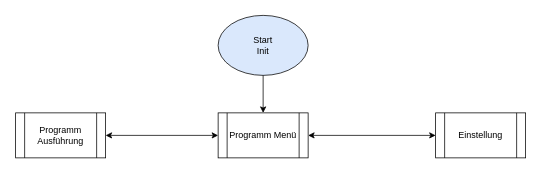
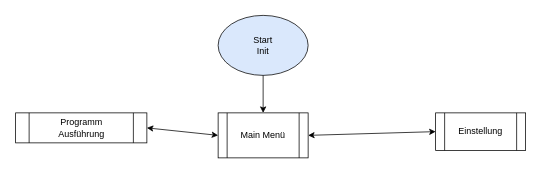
  <mxCell id="0" />
  <mxCell id="1" parent="0" />
  <mxCell id="2" value="&lt;div&gt;Start &lt;br&gt;&lt;/div&gt;&lt;div&gt;Init&lt;br&gt;&lt;/div&gt;" style="ellipse;whiteSpace=wrap;html=1;fillColor=#dae8fc;" vertex="1" parent="1"><mxGeometry x="290" y="20" width="120" height="80" as="geometry" /></mxCell>
- <mxCell id="3" value="Einstellung" style="shape=process;whiteSpace=wrap;html=1;backgroundOutline=1;" vertex="1" parent="1"><mxGeometry x="580" y="150" width="120" height="60" as="geometry" /></mxCell>
- <mxCell id="4" value="&lt;div&gt;Programm&lt;/div&gt;&lt;div&gt;Ausführung&lt;br&gt;&lt;/div&gt;" style="shape=process;whiteSpace=wrap;html=1;backgroundOutline=1;" vertex="1" parent="1"><mxGeometry x="20" y="150" width="120" height="60" as="geometry" /></mxCell>
+ <mxCell id="3" value="Einstellung" style="shape=process;whiteSpace=wrap;html=1;backgroundOutline=1;" vertex="1" parent="1"><mxGeometry x="580" y="150" width="120" height="50" as="geometry" /></mxCell>
+ <mxCell id="4" value="&lt;div&gt;Programm&lt;/div&gt;&lt;div&gt;Ausführung&lt;br&gt;&lt;/div&gt;" style="shape=process;whiteSpace=wrap;html=1;backgroundOutline=1;" vertex="1" parent="1"><mxGeometry x="20" y="150" width="175" height="40" as="geometry" /></mxCell>
  <mxCell id="5" value="" style="endArrow=classic;startArrow=classic;html=1;entryX=0;entryY=0.5;entryDx=0;entryDy=0;exitX=1;exitY=0.5;exitDx=0;exitDy=0;" edge="1" parent="1" target="3"><mxGeometry width="50" height="50" relative="1" as="geometry"><mxPoint x="410" y="180" as="sourcePoint" /><mxPoint x="460" y="170" as="targetPoint" /></mxGeometry></mxCell>
  <mxCell id="6" value="" style="endArrow=classic;startArrow=classic;html=1;entryX=0;entryY=0.5;entryDx=0;entryDy=0;exitX=1;exitY=0.5;exitDx=0;exitDy=0;" edge="1" parent="1" source="4"><mxGeometry width="50" height="50" relative="1" as="geometry"><mxPoint x="210" y="290" as="sourcePoint" /><mxPoint x="290" y="180" as="targetPoint" /></mxGeometry></mxCell>
  <mxCell id="7" value="" style="endArrow=classic;html=1;exitX=0.5;exitY=1;exitDx=0;exitDy=0;" edge="1" parent="1" source="2"><mxGeometry width="50" height="50" relative="1" as="geometry"><mxPoint x="450" y="390" as="sourcePoint" /><mxPoint x="350" y="150" as="targetPoint" /></mxGeometry></mxCell>
- <mxCell id="8" value="Programm Menü" style="shape=process;whiteSpace=wrap;html=1;backgroundOutline=1;" vertex="1" parent="1"><mxGeometry x="290" y="150" width="120" height="60" as="geometry" /></mxCell>
+ <mxCell id="8" value="Main Menü" style="shape=process;whiteSpace=wrap;html=1;backgroundOutline=1;" vertex="1" parent="1"><mxGeometry x="290" y="150" width="120" height="60" as="geometry" /></mxCell>
